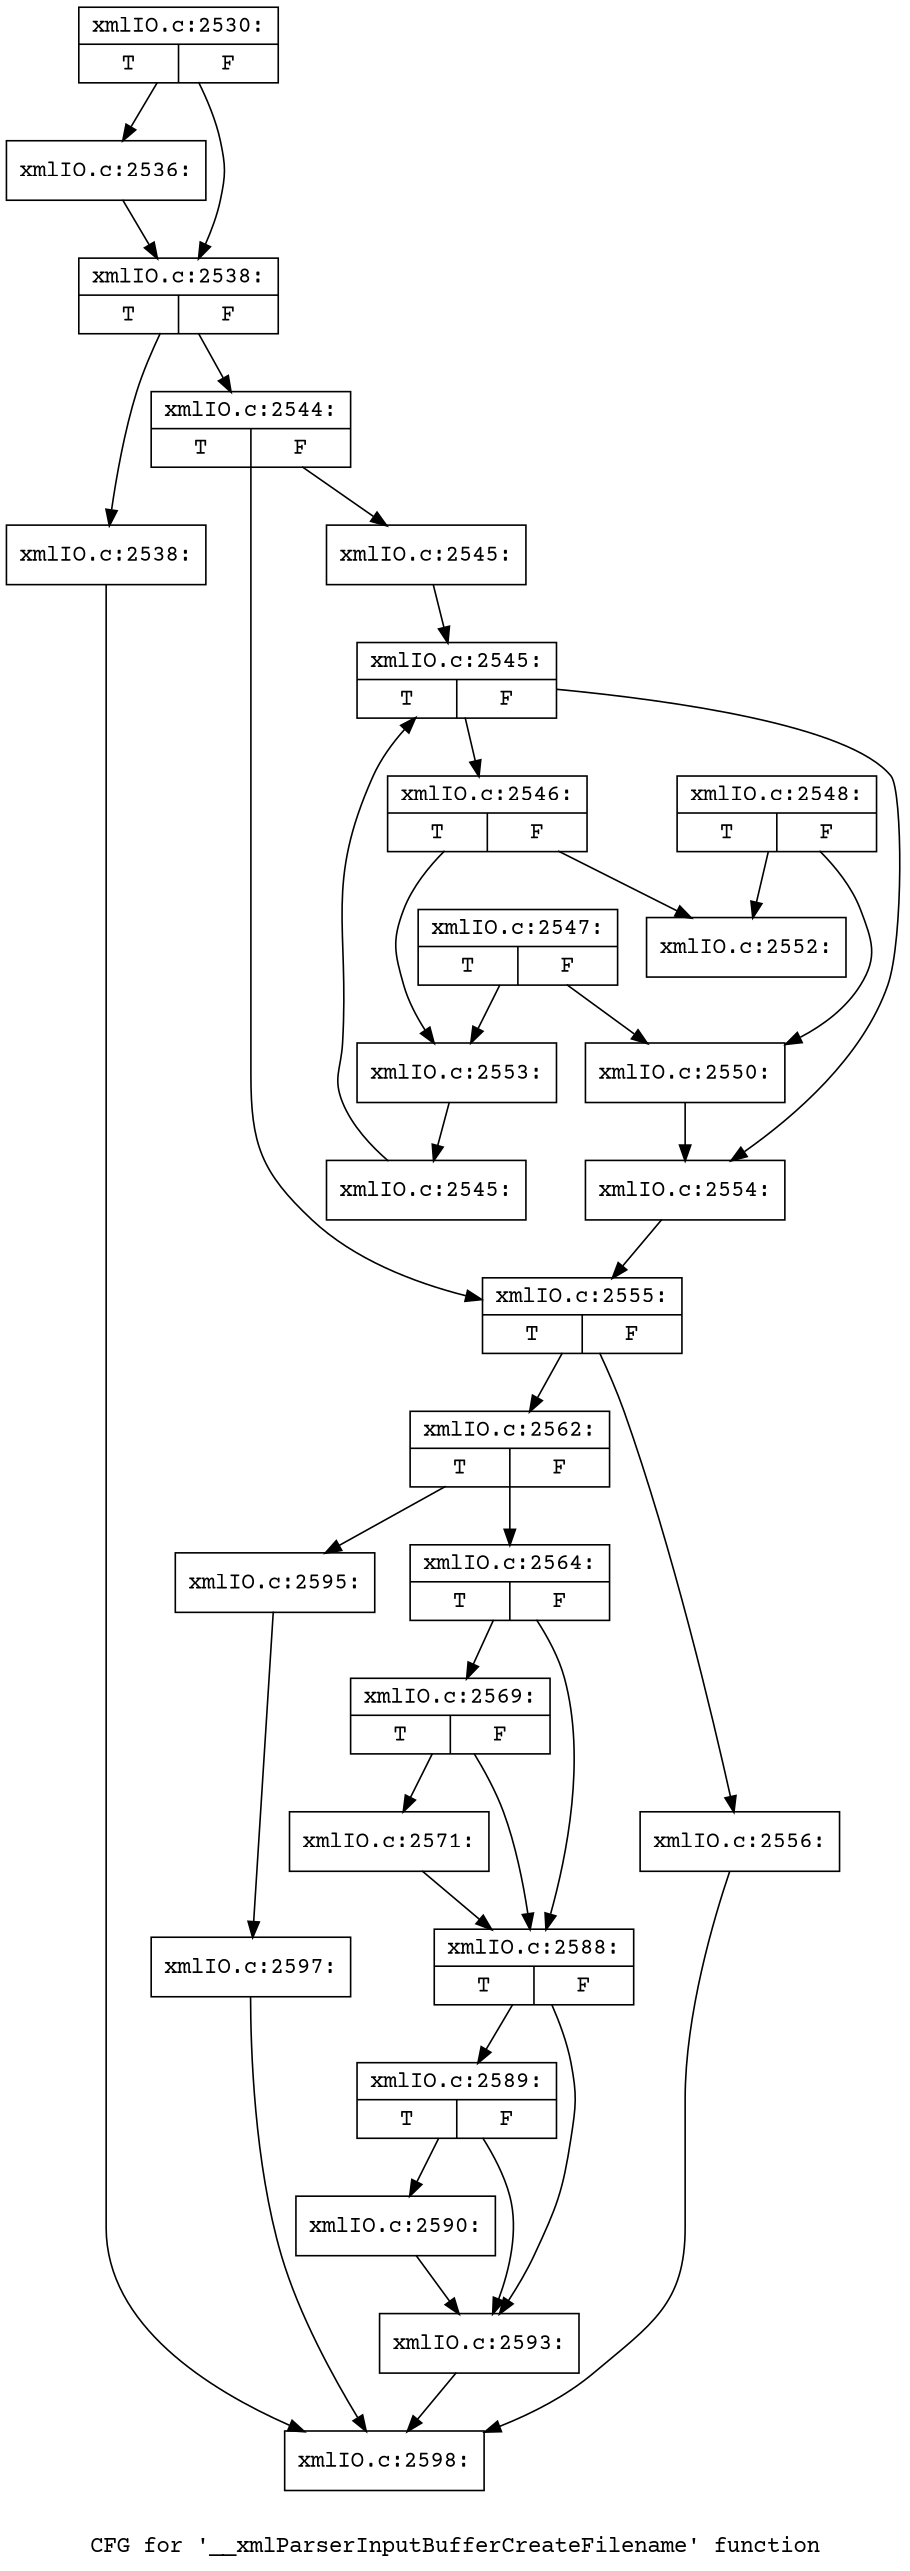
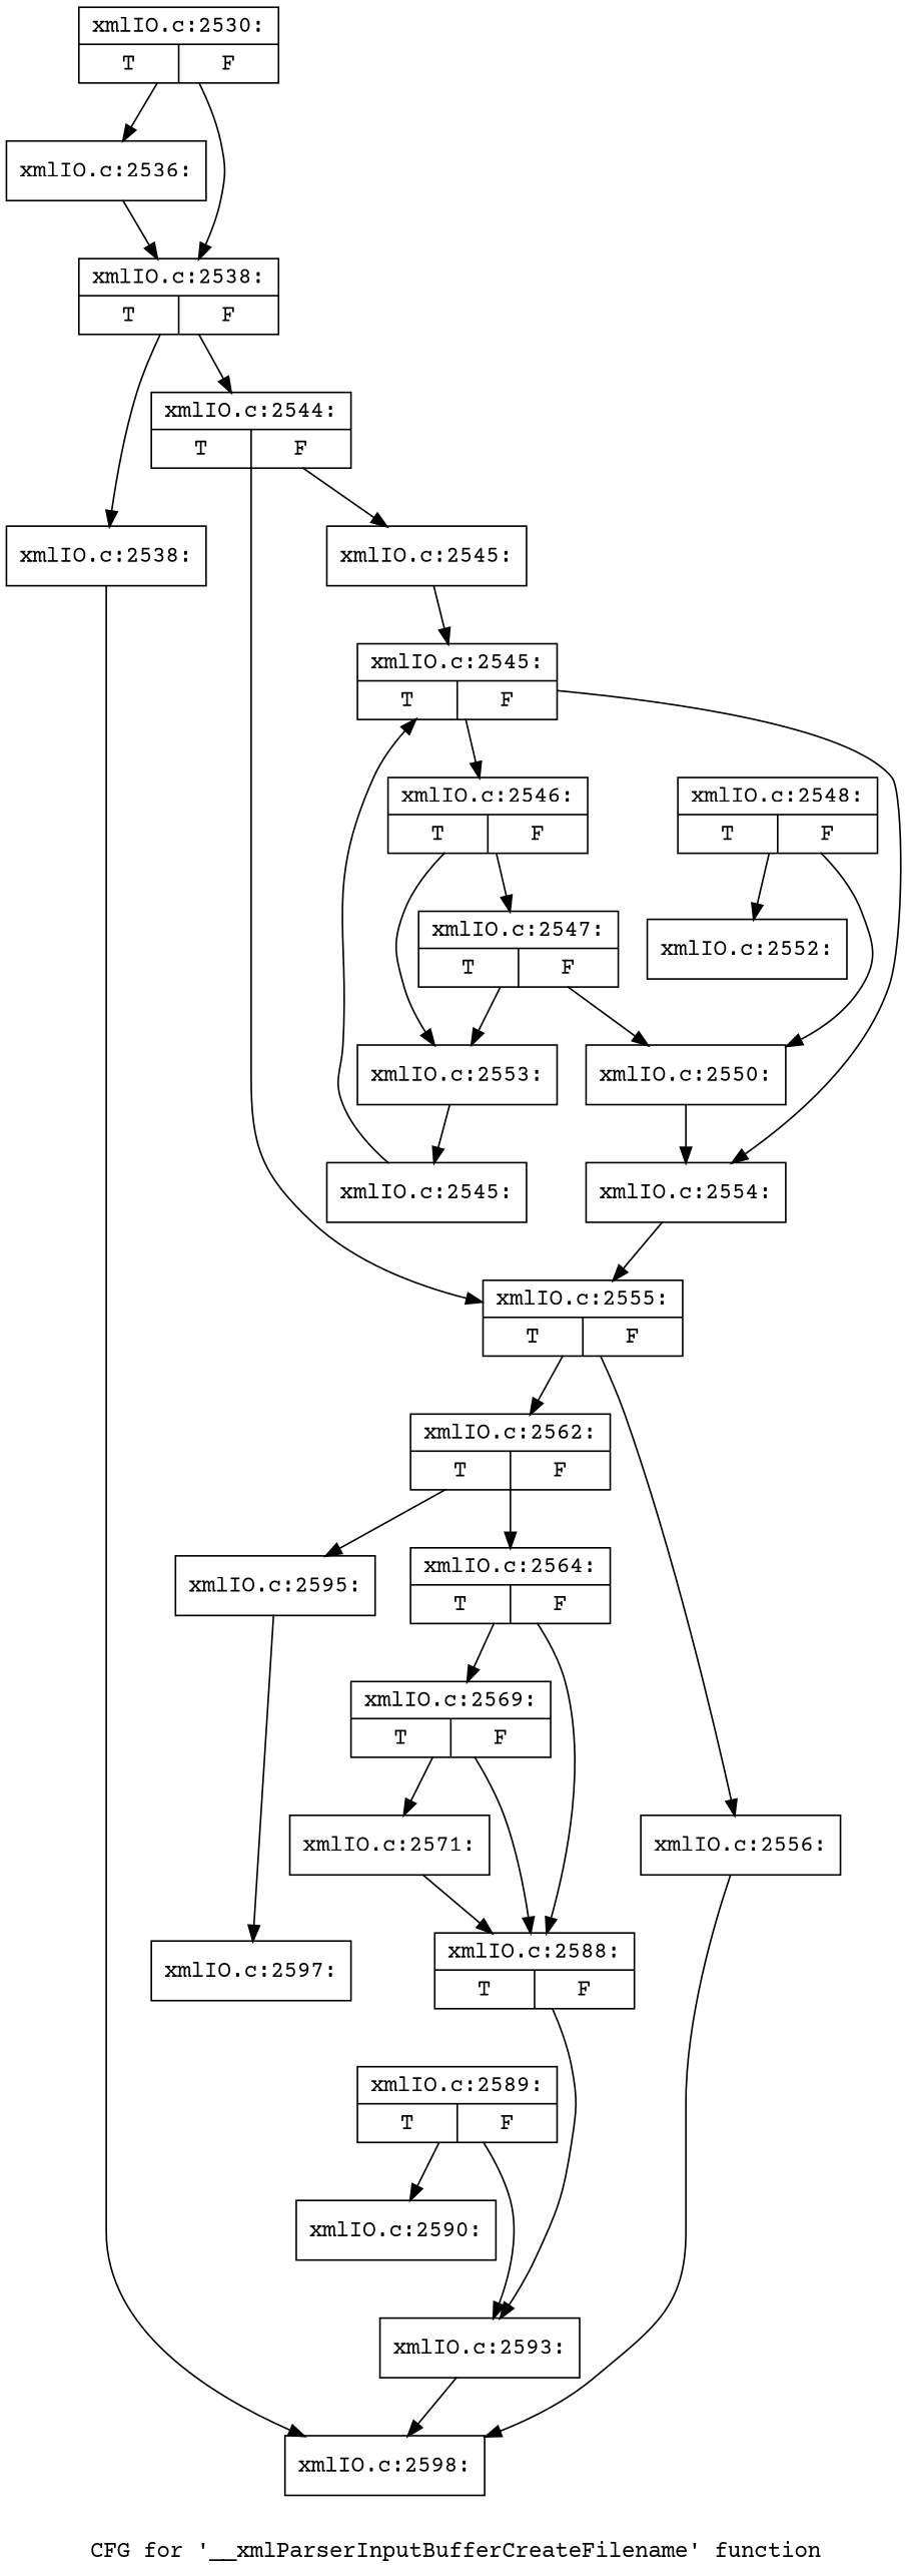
  digraph {
    fontname="Courier Prime"
    label="CFG for '__xmlParserInputBufferCreateFilename' function"
    node [fontname="Courier Prime" shape=record]
    edge [fontname="Courier Prime"]
    n1 [label="{xmlIO.c:2530:|{<s0>T|<s1>F}}"]
    n2 [label="{xmlIO.c:2536:}"]
    n3 [label="{xmlIO.c:2538:|{<s0>T|<s1>F}}"]
    n4 [label="{xmlIO.c:2538:}"]
    n5 [label="{xmlIO.c:2544:|{<s0>T|<s1>F}}"]
    n6 [label="{xmlIO.c:2598:}"]
    n7 [label="{xmlIO.c:2545:}"]
    n8 [label="{xmlIO.c:2555:|{<s0>T|<s1>F}}"]
    n9 [label="{xmlIO.c:2545:|{<s0>T|<s1>F}}"]
    n10 [label="{xmlIO.c:2556:}"]
    n11 [label="{xmlIO.c:2562:|{<s0>T|<s1>F}}"]
    n12 [label="{xmlIO.c:2546:|{<s0>T|<s1>F}}"]
    n13 [label="{xmlIO.c:2554:}"]
    n14 [label="{xmlIO.c:2564:|{<s0>T|<s1>F}}"]
    n15 [label="{xmlIO.c:2595:}"]
    n16 [label="{xmlIO.c:2547:|{<s0>T|<s1>F}}"]
    n17 [label="{xmlIO.c:2553:}"]
    n18 [label="{xmlIO.c:2550:}"]
    n19 [label="{xmlIO.c:2545:}"]
    n20 [label="{xmlIO.c:2548:|{<s0>T|<s1>F}}"]
    n21 [label="{xmlIO.c:2552:}"]
    n22 [label="{xmlIO.c:2569:|{<s0>T|<s1>F}}"]
    n23 [label="{xmlIO.c:2588:|{<s0>T|<s1>F}}"]
    n24 [label="{xmlIO.c:2597:}"]
    n25 [label="{xmlIO.c:2571:}"]
    n26 [label="{xmlIO.c:2589:|{<s0>T|<s1>F}}"]
    n27 [label="{xmlIO.c:2593:}"]
    n28 [label="{xmlIO.c:2590:}"]
    n1 -> n2
    n1 -> n3
    n2 -> n3
    n3 -> n4
    n3 -> n5
    n4 -> n6
    n5 -> n7
    n5 -> n8
    n7 -> n9
    n8 -> n10
    n8 -> n11
    n9 -> n12
    n9 -> n13
    n10 -> n6
    n11 -> n14
    n11 -> n15
-   n12 -> n21
+   n12 -> n16
    n12 -> n17
    n13 -> n8
    n14 -> n22
    n14 -> n23
    n15 -> n24
    n16 -> n17
    n16 -> n18
    n17 -> n19
    n18 -> n13
    n19 -> n9
    n20 -> n18
    n20 -> n21
    n22 -> n23
    n22 -> n25
-   n23 -> n26
    n23 -> n27
-   n24 -> n6
    n25 -> n23
    n26 -> n27
    n26 -> n28
    n27 -> n6
-   n28 -> n27
  }
